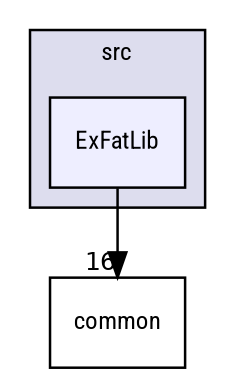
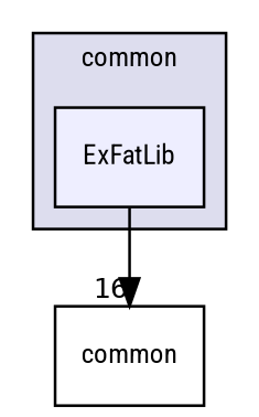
  digraph {
    compound=true
    fontname="Roboto Condensed"
    node [fontname="Roboto Condensed" fontsize=10 shape=box]
    n1 [fillcolor="#eeeeff" label=ExFatLib pencolor=black style=filled]
    n2 [label=common]
    subgraph cluster_1 {
      bgcolor="#ddddee"
      fontsize=10
-     label=src
+     label=common
      pencolor=black
      n1
    }
    n1 -> n2 [headlabel=16 labeldistance=1.5 labelfontname=Helvetica labelfontsize=10 fontname="Roboto Condensed"]
  }
